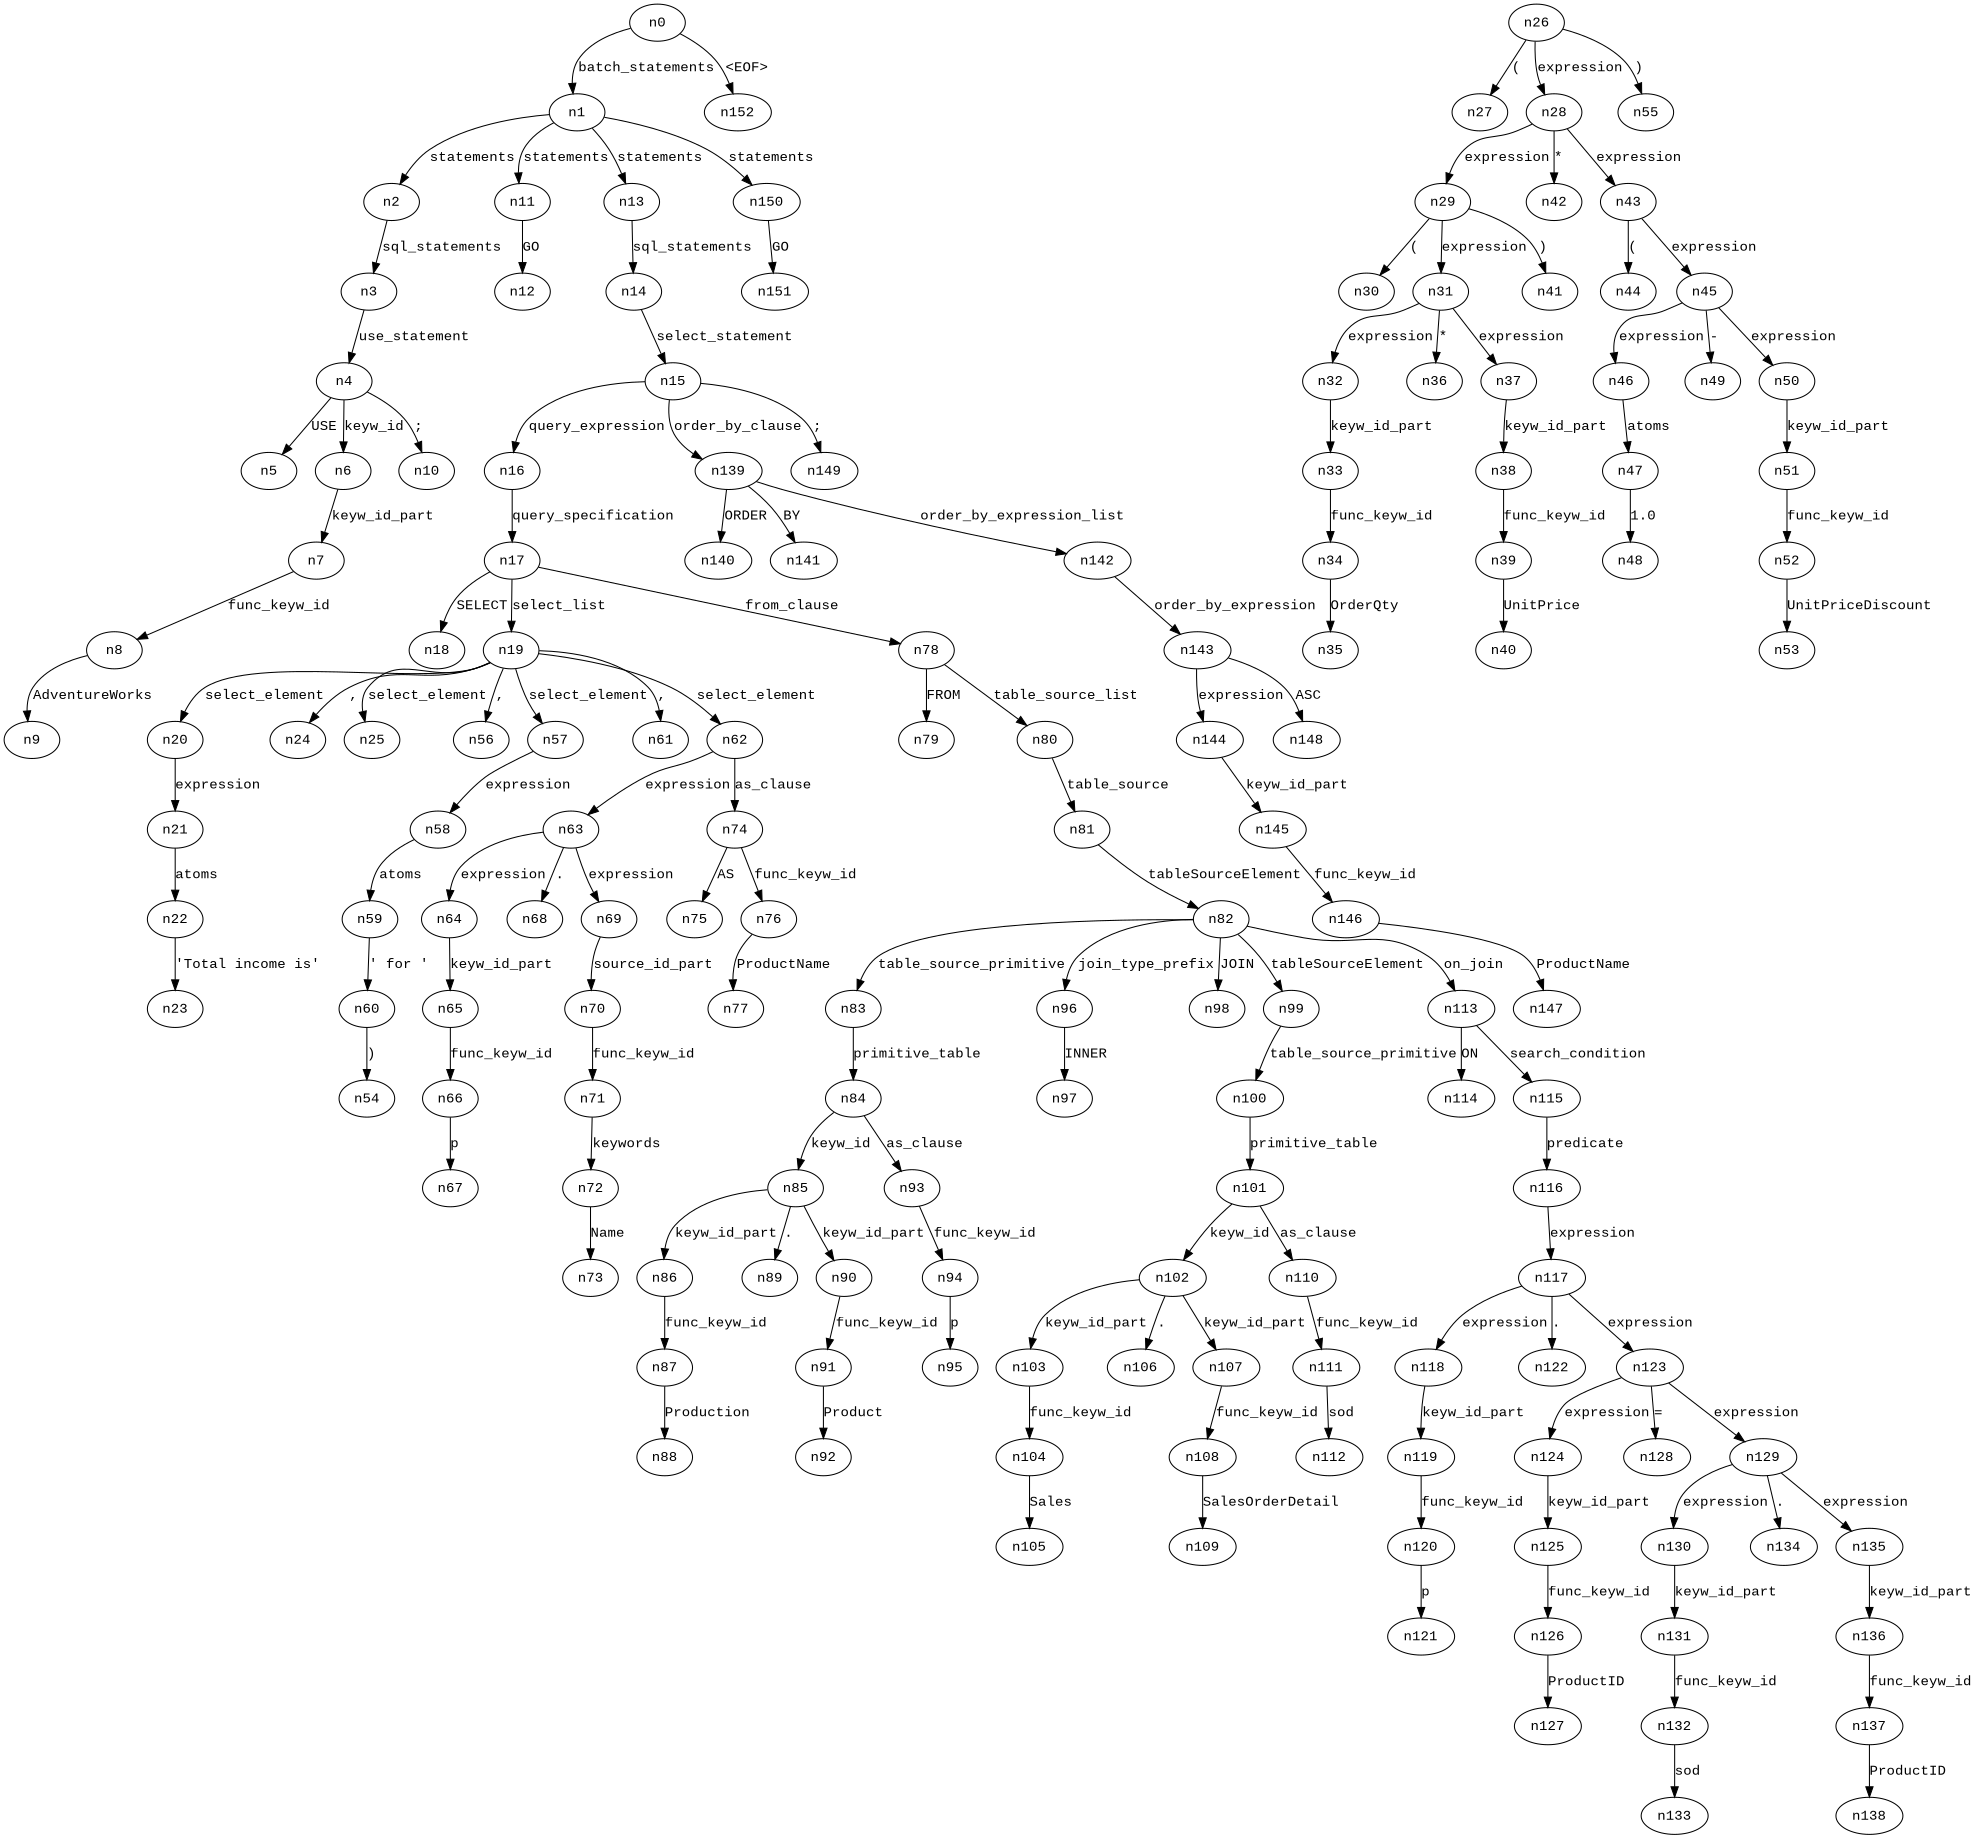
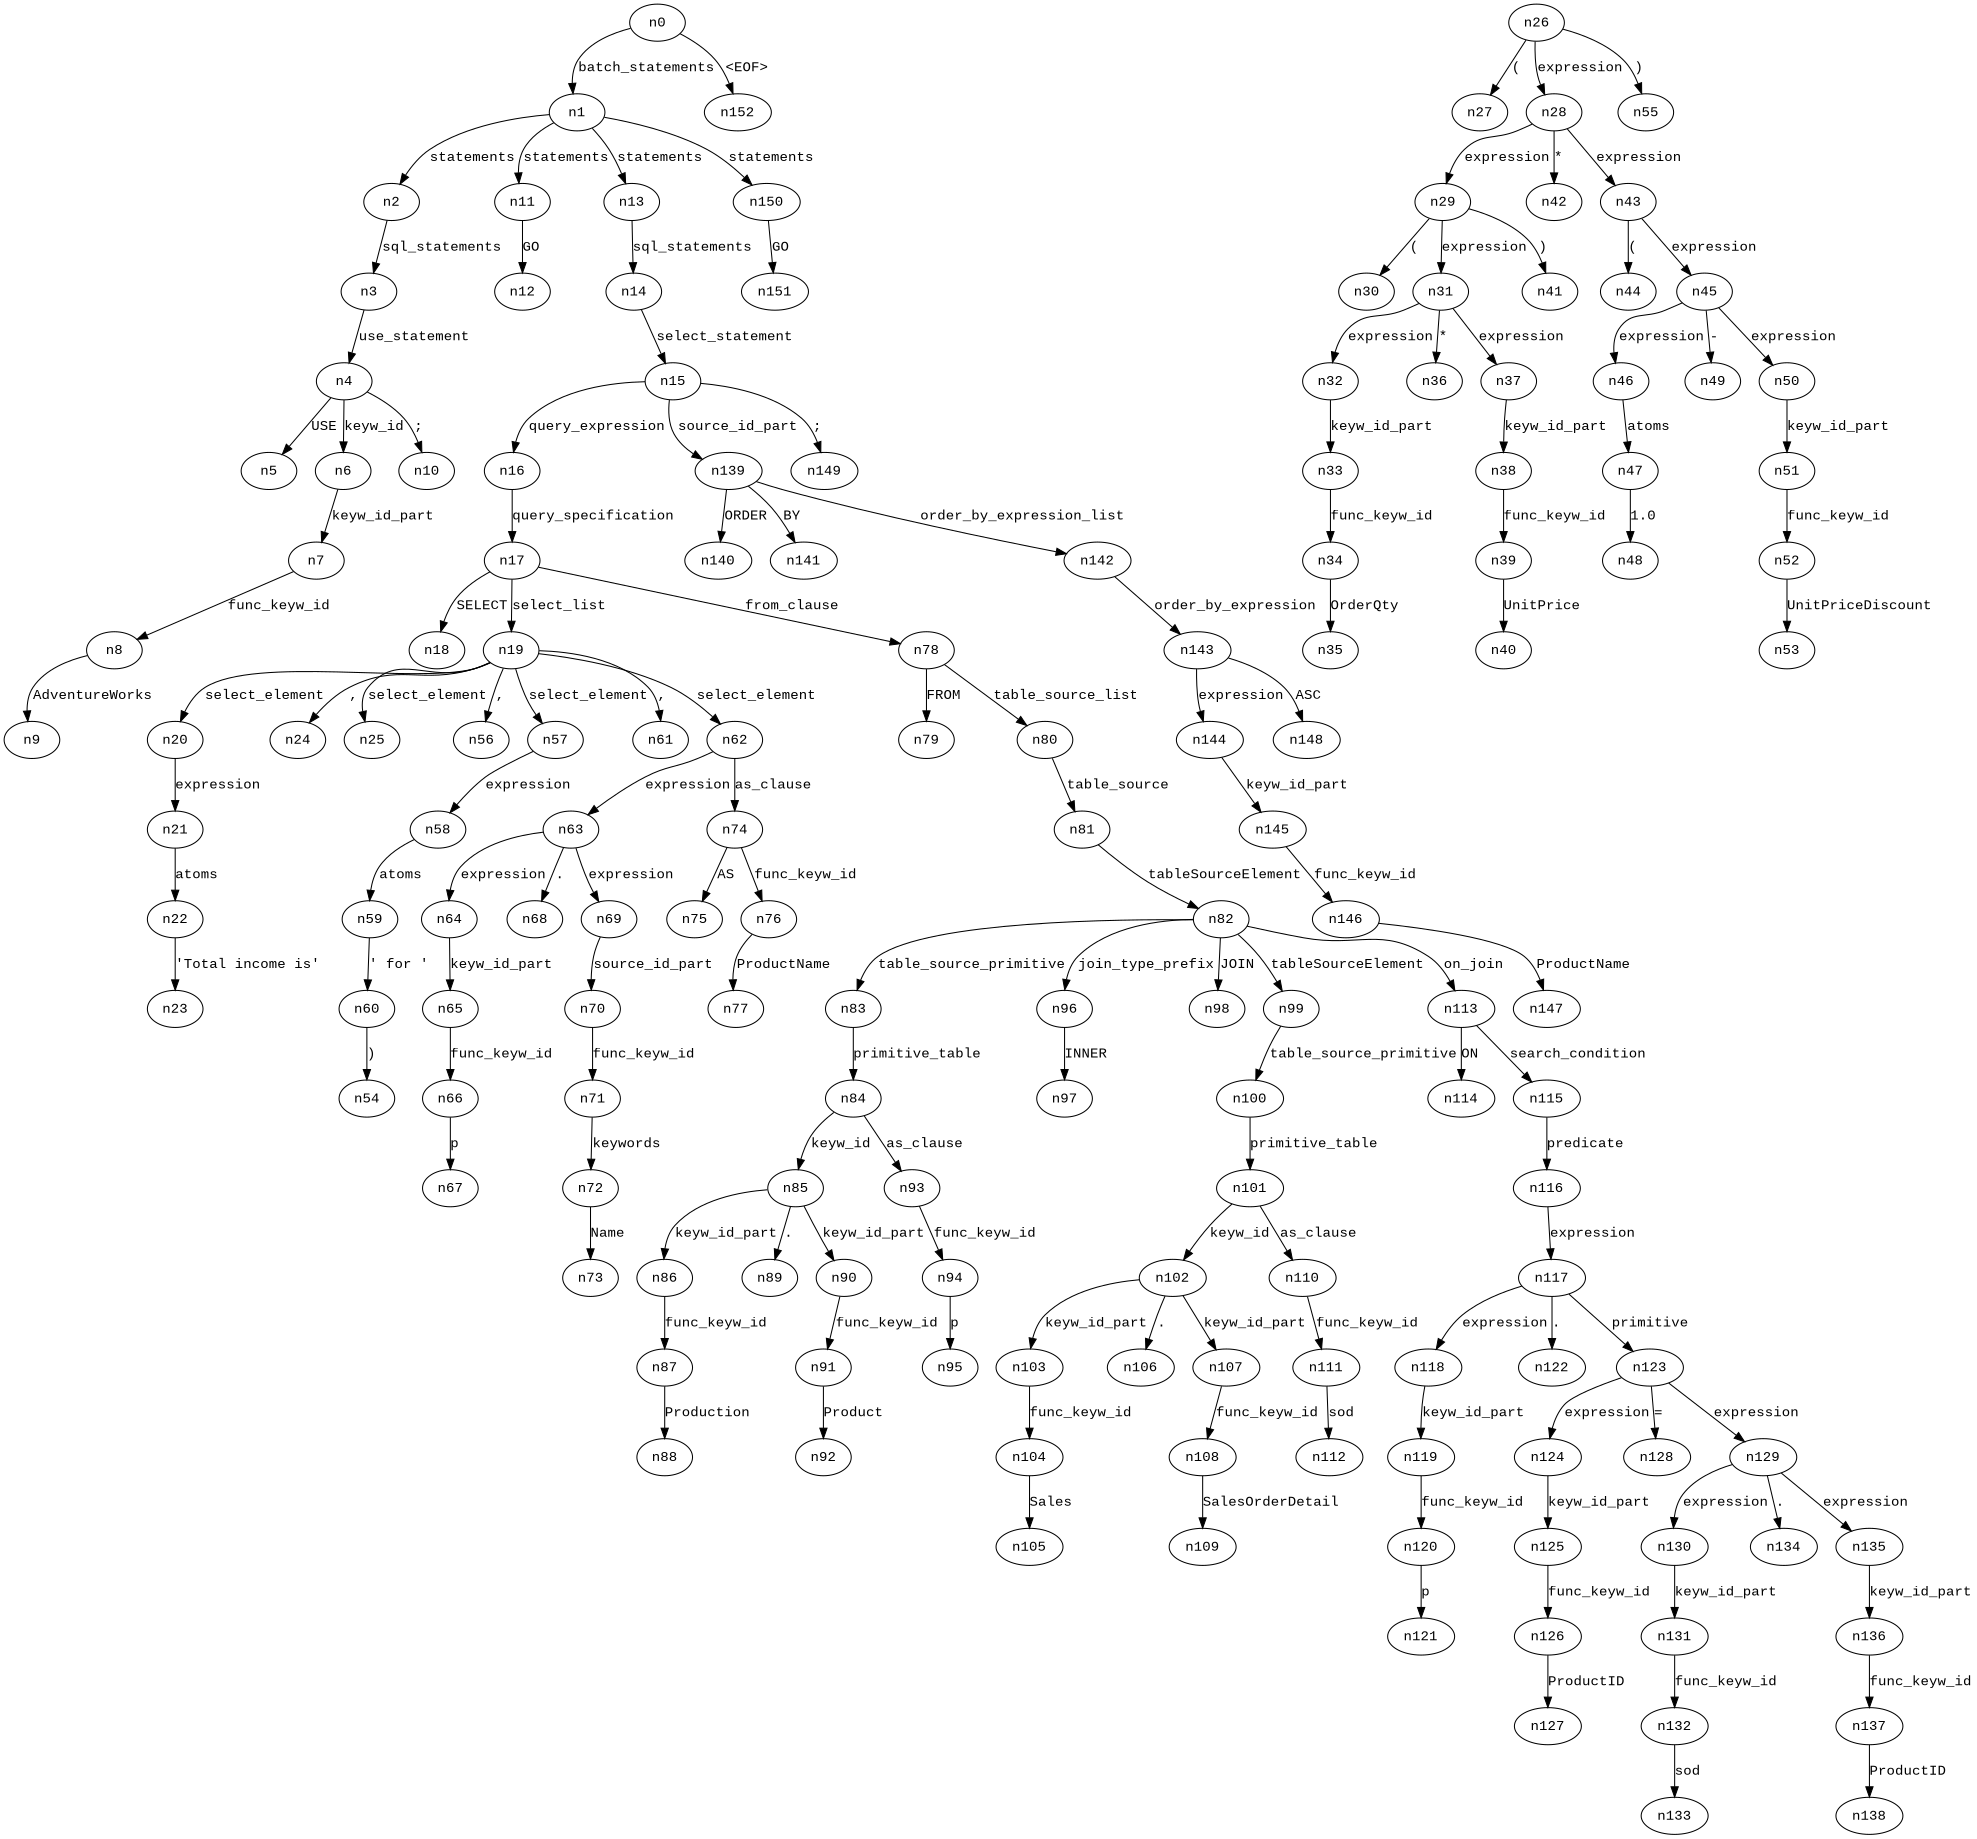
  digraph {
    fontname="Liberation Mono"
    node [fontname="Liberation Mono"]
    edge [fontname="Liberation Mono"]
    n0
    n1
    n152
    n2
    n11
    n13
    n150
    n3
    n12
    n14
    n151
    n4
    n5
    n6
    n10
    n7
    n8
    n9
    n15
    n16
    n139
    n149
    n17
    n140
    n141
    n142
    n18
    n19
    n78
    n20
    n24
    n25
    n56
    n57
    n61
    n62
    n79
    n80
    n21
    n58
    n63
    n74
    n22
    n23
    n26
    n27
    n28
    n55
    n29
    n42
    n43
    n30
    n31
    n41
    n44
    n45
    n32
    n36
    n37
    n33
    n38
    n34
    n35
    n39
    n40
    n46
    n49
    n50
    n47
    n51
    n48
    n52
    n53
    n59
    n60
    n54
    n64
    n68
    n69
    n75
    n76
    n65
    n70
    n66
    n67
    n71
    n72
    n73
    n77
    n81
    n82
    n83
    n96
    n98
    n99
    n113
    n84
    n97
    n100
    n114
    n115
    n85
    n93
    n86
    n89
    n90
    n94
    n87
    n91
    n88
    n92
    n95
    n101
    n102
    n110
    n103
    n106
    n107
    n111
    n104
    n108
    n105
    n109
    n112
    n116
    n117
    n118
    n122
    n123
    n119
    n124
    n128
    n129
    n120
    n121
    n125
    n130
    n134
    n135
    n126
    n127
    n131
    n136
    n132
    n133
    n137
    n138
    n143
    n144
    n148
    n145
    n146
    n147
    n0 -> n1 [label=batch_statements]
    n0 -> n152 [label="<EOF>"]
    n1 -> n2 [label=statements]
    n1 -> n11 [label=statements]
    n1 -> n13 [label=statements]
    n1 -> n150 [label=statements]
    n2 -> n3 [label=sql_statements]
    n11 -> n12 [label=GO]
    n13 -> n14 [label=sql_statements]
    n150 -> n151 [label=GO]
    n3 -> n4 [label=use_statement]
    n14 -> n15 [label=select_statement]
    n4 -> n5 [label=USE]
    n4 -> n6 [label=keyw_id]
    n4 -> n10 [label=";"]
    n6 -> n7 [label=keyw_id_part]
    n7 -> n8 [label=func_keyw_id]
    n8 -> n9 [label=AdventureWorks]
    n15 -> n16 [label=query_expression]
-   n15 -> n139 [label=order_by_clause]
+   n15 -> n139 [label=source_id_part]
    n15 -> n149 [label=";"]
    n16 -> n17 [label=query_specification]
    n139 -> n140 [label=ORDER]
    n139 -> n141 [label=BY]
    n139 -> n142 [label=order_by_expression_list]
    n17 -> n18 [label=SELECT]
    n17 -> n19 [label=select_list]
    n17 -> n78 [label=from_clause]
    n142 -> n143 [label=order_by_expression]
    n19 -> n20 [label=select_element]
    n19 -> n24 [label=","]
    n19 -> n25 [label=select_element]
    n19 -> n56 [label=","]
    n19 -> n57 [label=select_element]
    n19 -> n61 [label=","]
    n19 -> n62 [label=select_element]
    n78 -> n79 [label=FROM]
    n78 -> n80 [label=table_source_list]
    n20 -> n21 [label=expression]
    n57 -> n58 [label=expression]
    n62 -> n63 [label=expression]
    n62 -> n74 [label=as_clause]
    n80 -> n81 [label=table_source]
    n21 -> n22 [label=atoms]
    n58 -> n59 [label=atoms]
    n63 -> n64 [label=expression]
    n63 -> n68 [label="."]
    n63 -> n69 [label=expression]
    n74 -> n75 [label=AS]
    n74 -> n76 [label=func_keyw_id]
    n22 -> n23 [label="'Total income is'"]
    n26 -> n27 [label="("]
    n26 -> n28 [label=expression]
    n26 -> n55 [label=")"]
    n28 -> n29 [label=expression]
    n28 -> n42 [label="*"]
    n28 -> n43 [label=expression]
    n29 -> n30 [label="("]
    n29 -> n31 [label=expression]
    n29 -> n41 [label=")"]
    n43 -> n44 [label="("]
    n43 -> n45 [label=expression]
    n31 -> n32 [label=expression]
    n31 -> n36 [label="*"]
    n31 -> n37 [label=expression]
    n45 -> n46 [label=expression]
    n45 -> n49 [label="-"]
    n45 -> n50 [label=expression]
    n32 -> n33 [label=keyw_id_part]
    n37 -> n38 [label=keyw_id_part]
    n33 -> n34 [label=func_keyw_id]
    n38 -> n39 [label=func_keyw_id]
    n34 -> n35 [label=OrderQty]
    n39 -> n40 [label=UnitPrice]
    n46 -> n47 [label=atoms]
    n50 -> n51 [label=keyw_id_part]
    n47 -> n48 [label=1.0]
    n51 -> n52 [label=func_keyw_id]
    n52 -> n53 [label=UnitPriceDiscount]
    n59 -> n60 [label="' for '"]
    n60 -> n54 [label=")"]
    n64 -> n65 [label=keyw_id_part]
    n69 -> n70 [label=source_id_part]
    n76 -> n77 [label=ProductName]
    n65 -> n66 [label=func_keyw_id]
    n70 -> n71 [label=func_keyw_id]
    n66 -> n67 [label=p]
    n71 -> n72 [label=keywords]
    n72 -> n73 [label=Name]
    n81 -> n82 [label=tableSourceElement]
    n82 -> n83 [label=table_source_primitive]
    n82 -> n96 [label=join_type_prefix]
    n82 -> n98 [label=JOIN]
    n82 -> n99 [label=tableSourceElement]
    n82 -> n113 [label=on_join]
    n83 -> n84 [label=primitive_table]
    n96 -> n97 [label=INNER]
    n99 -> n100 [label=table_source_primitive]
    n113 -> n114 [label=ON]
    n113 -> n115 [label=search_condition]
    n84 -> n85 [label=keyw_id]
    n84 -> n93 [label=as_clause]
    n100 -> n101 [label=primitive_table]
    n115 -> n116 [label=predicate]
    n85 -> n86 [label=keyw_id_part]
    n85 -> n89 [label="."]
    n85 -> n90 [label=keyw_id_part]
    n93 -> n94 [label=func_keyw_id]
    n86 -> n87 [label=func_keyw_id]
    n90 -> n91 [label=func_keyw_id]
    n94 -> n95 [label=p]
    n87 -> n88 [label=Production]
    n91 -> n92 [label=Product]
    n101 -> n102 [label=keyw_id]
    n101 -> n110 [label=as_clause]
    n102 -> n103 [label=keyw_id_part]
    n102 -> n106 [label="."]
    n102 -> n107 [label=keyw_id_part]
    n110 -> n111 [label=func_keyw_id]
    n103 -> n104 [label=func_keyw_id]
    n107 -> n108 [label=func_keyw_id]
    n111 -> n112 [label=sod]
    n104 -> n105 [label=Sales]
    n108 -> n109 [label=SalesOrderDetail]
    n116 -> n117 [label=expression]
    n117 -> n118 [label=expression]
    n117 -> n122 [label="."]
-   n117 -> n123 [label=expression]
+   n117 -> n123 [label=primitive]
    n118 -> n119 [label=keyw_id_part]
    n123 -> n124 [label=expression]
    n123 -> n128 [label="="]
    n123 -> n129 [label=expression]
    n119 -> n120 [label=func_keyw_id]
    n124 -> n125 [label=keyw_id_part]
    n129 -> n130 [label=expression]
    n129 -> n134 [label="."]
    n129 -> n135 [label=expression]
    n120 -> n121 [label=p]
    n125 -> n126 [label=func_keyw_id]
    n130 -> n131 [label=keyw_id_part]
    n135 -> n136 [label=keyw_id_part]
    n126 -> n127 [label=ProductID]
    n131 -> n132 [label=func_keyw_id]
    n136 -> n137 [label=func_keyw_id]
    n132 -> n133 [label=sod]
    n137 -> n138 [label=ProductID]
    n143 -> n144 [label=expression]
    n143 -> n148 [label=ASC]
    n144 -> n145 [label=keyw_id_part]
    n145 -> n146 [label=func_keyw_id]
    n146 -> n147 [label=ProductName]
  }
